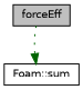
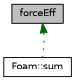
  digraph {
    rankdir=TB
    node [color=black fontname=Helvetica fontsize=10 shape=record]
    n1 [fillcolor=grey75 fontcolor=black height=0.2 label=forceEff style=filled width=0.4]
    n2 [height=0.2 label="Foam::sum" width=0.4]
-   n1 -> n2 [color=darkgreen fontname=Helvetica fontsize=10 labelfontname=Helvetica labelfontsize=10 style=dotted]
+   n2 -> n1 [color=darkgreen fontname=Helvetica fontsize=10 labelfontname=Helvetica labelfontsize=10 style=dotted]
  }
